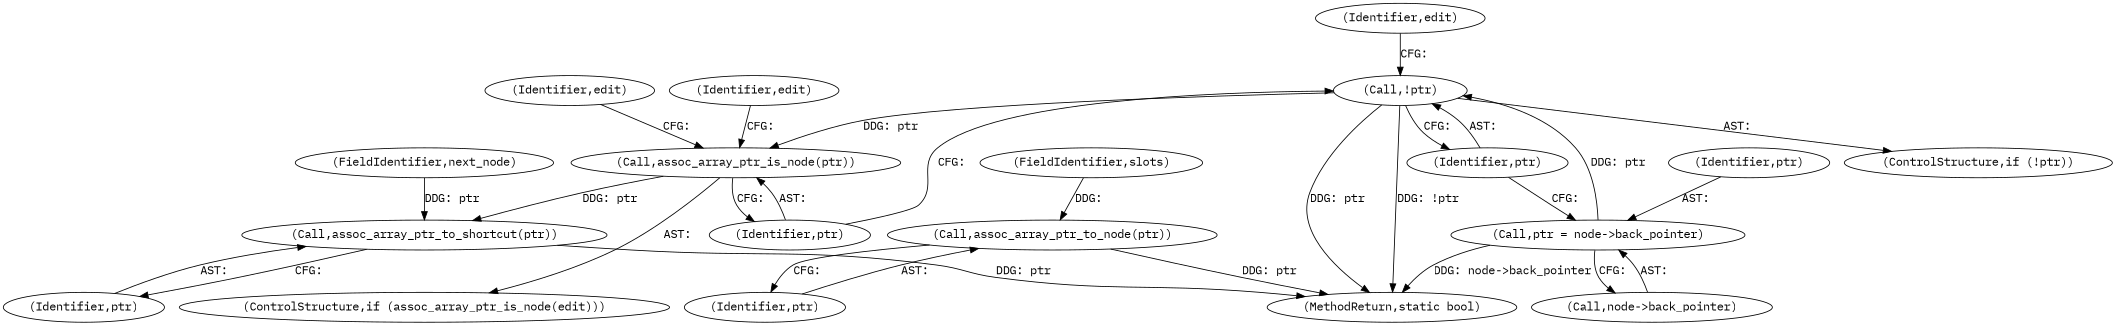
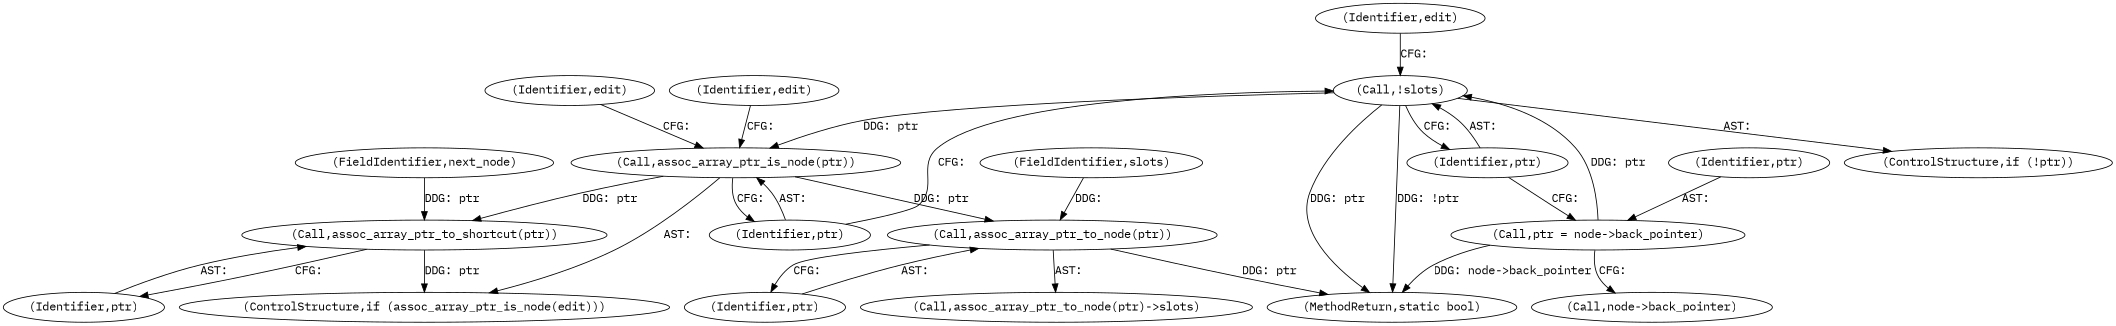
  digraph {
    fontname="IBM Plex Mono"
    node [fontname="IBM Plex Mono"]
    edge [fontname="IBM Plex Mono"]
-   n1 [label="(Call,!ptr)"]
+   n1 [label="(Call,!slots)"]
    n2 [label="(Call,assoc_array_ptr_is_node(ptr))"]
    n3 [label="(ControlStructure,if (!ptr))"]
    n4 [label="(MethodReturn,static bool)"]
    n5 [label="(Identifier,ptr)"]
    n6 [label="(Call,assoc_array_ptr_to_node(ptr))"]
    n7 [label="(Call,assoc_array_ptr_to_shortcut(ptr))"]
    n8 [label="(ControlStructure,if (assoc_array_ptr_is_node(edit)))"]
    n9 [label="(Identifier,ptr)"]
    n10 [label="(Call,ptr = node->back_pointer)"]
    n11 [label="(Call,node->back_pointer)"]
+   n12 [label="(Call,assoc_array_ptr_to_node(ptr)->slots)"]
    n13 [label="(Identifier,ptr)"]
    n14 [label="(Identifier,ptr)"]
    n15 [label="(FieldIdentifier,next_node)"]
    n16 [label="(Identifier,edit)"]
    n17 [label="(Identifier,edit)"]
    n18 [label="(Identifier,ptr)"]
    n19 [label="(Identifier,edit)"]
    n20 [label="(FieldIdentifier,slots)"]
    n1 -> n2 [label="DDG: ptr"]
    n1 -> n3 [label="AST: "]
    n1 -> n4 [label="DDG: ptr"]
    n1 -> n4 [label="DDG: !ptr"]
    n1 -> n5 [label="CFG: "]
+   n2 -> n6 [label="DDG: ptr"]
    n2 -> n7 [label="DDG: ptr"]
    n2 -> n8 [label="AST: "]
    n2 -> n9 [label="CFG: "]
    n5 -> n1 [label="AST: "]
    n5 -> n10 [label="CFG: "]
    n6 -> n4 [label="DDG: ptr"]
+   n6 -> n12 [label="AST: "]
    n6 -> n13 [label="CFG: "]
-   n7 -> n4 [label="DDG: ptr"]
+   n7 -> n8 [label="DDG: ptr"]
    n7 -> n14 [label="CFG: "]
    n9 -> n1 [label="CFG: "]
    n9 -> n2 [label="AST: "]
    n10 -> n1 [label="DDG: ptr"]
    n10 -> n4 [label="DDG: node->back_pointer"]
    n10 -> n11 [label="CFG: "]
-   n11 -> n10 [label="AST: "]
    n13 -> n6 [label="AST: "]
    n14 -> n7 [label="AST: "]
    n15 -> n7 [label="DDG: ptr"]
    n16 -> n1 [label="CFG: "]
    n17 -> n2 [label="CFG: "]
    n18 -> n10 [label="AST: "]
    n19 -> n2 [label="CFG: "]
    n20 -> n6 [label="DDG: "]
  }
